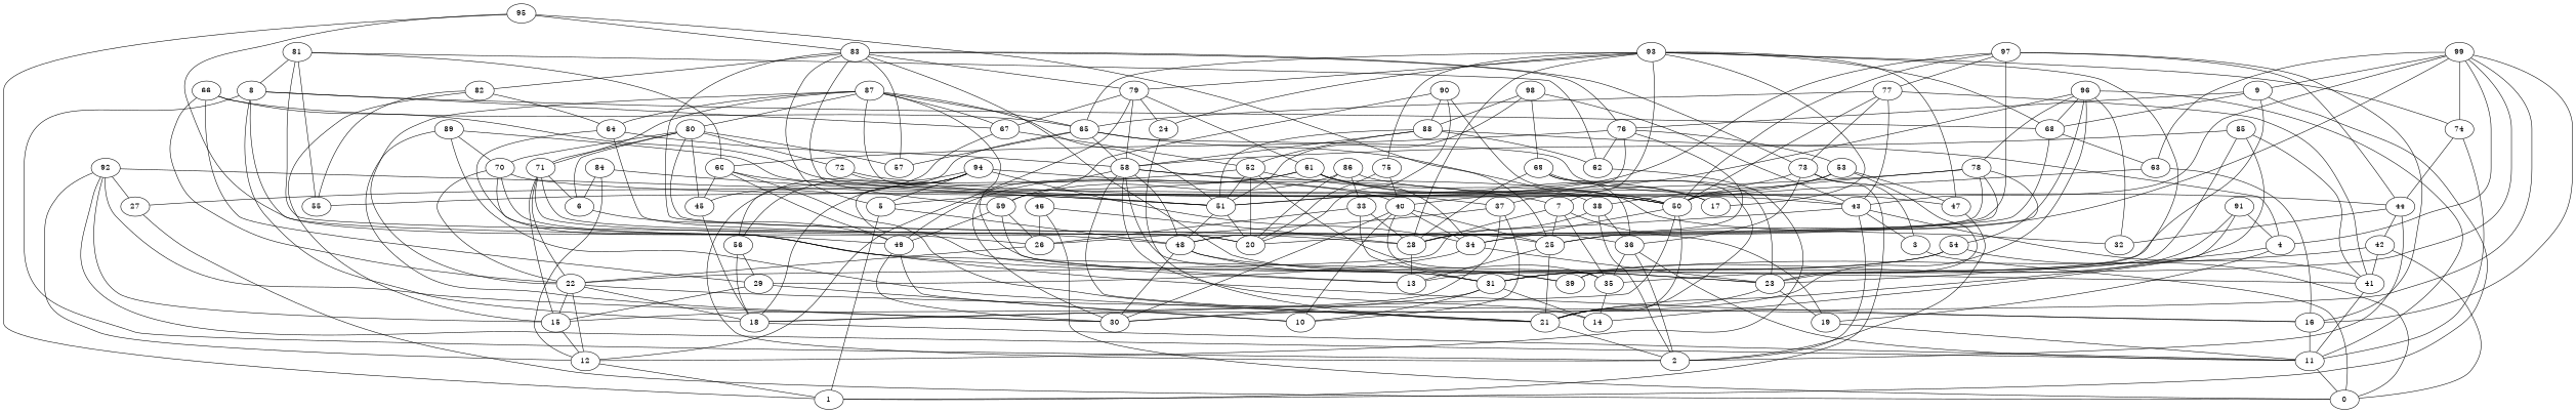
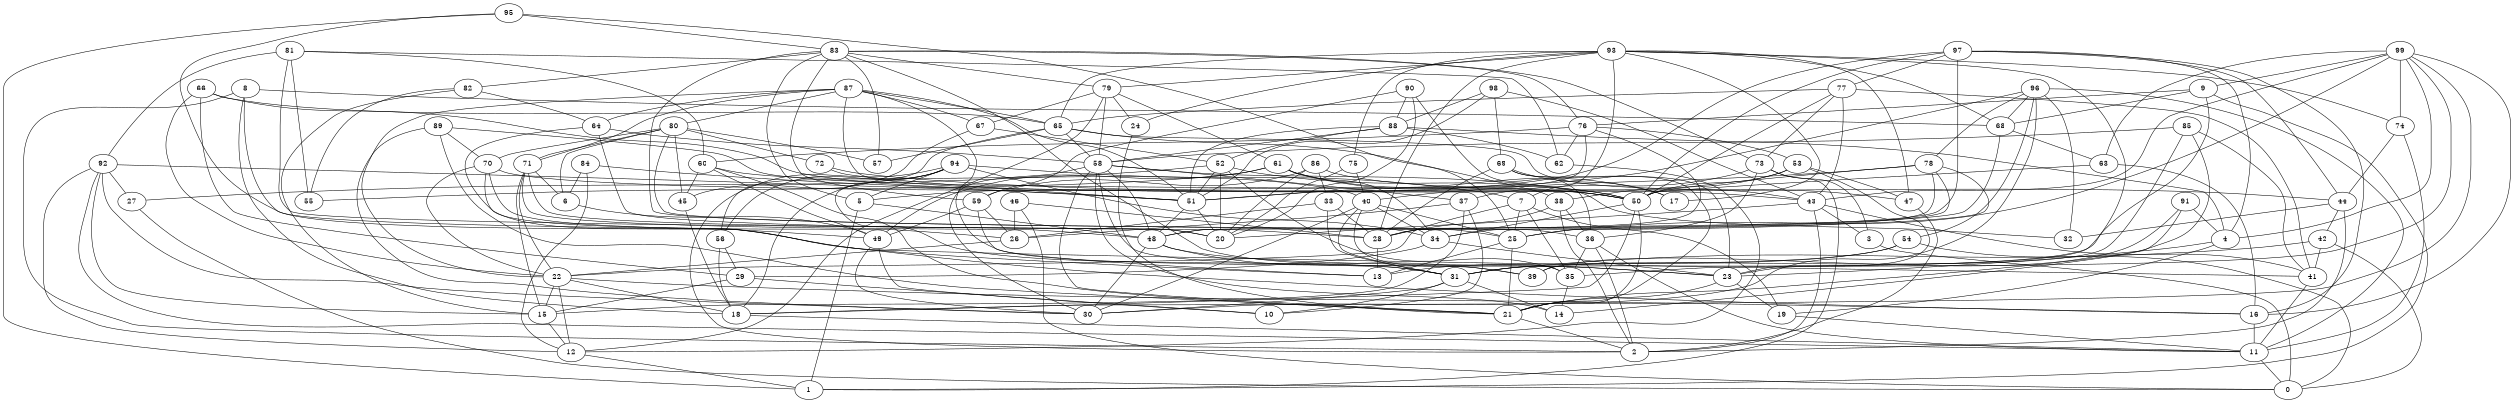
  digraph {
    edge [color=black dir=none]
    63
    50
    16
    21
    18
    34
    11
    52
    20
    27
    51
    35
    0
    48
    14
    24
    2
    61
    17
    55
    49
    30
    10
    38
    36
    28
    13
    53
    23
    47
    19
    82
    15
    64
    45
    12
    58
    66
    29
    65
    22
    43
    56
    57
    70
    26
    41
    3
    89
    98
    88
    69
    62
    4
    74
    44
    32
    42
    1
    85
    39
    31
    37
    95
    25
    83
    5
    59
    79
    73
    76
    81
    60
    8
    40
    67
    68
    72
    78
    91
    87
    80
    71
    6
    92
    94
    7
    96
    54
    93
    75
    9
    46
    90
    86
    33
    84
    99
    97
    77
    subgraph sub_1 {
      63
      50
      16
      21
      18
      34
      11
      52
      20
      27
      51
      35
      0
      48
      14
      24
      2
      61
      17
      55
      49
      30
      10
      38
      36
      28
      13
      53
      23
      47
      19
      82
      15
      64
      45
      12
      58
      66
      29
      65
      22
      43
      56
      57
      70
      26
      41
      3
      89
      98
      88
      69
      62
      4
      74
      44
      32
      42
      1
      85
      39
      31
      37
      95
      25
      83
      5
      59
      79
      73
      76
      81
      60
      8
      40
      67
      68
      72
      78
      91
      87
      80
      71
      6
      92
      94
      7
      96
      54
      93
      75
      9
      46
      90
      86
      33
      84
      99
      97
      77
    }
    63 -> 50
    63 -> 16
    50 -> 21
    50 -> 18
    50 -> 34
    16 -> 11
    21 -> 2
    18 -> 11
    34 -> 23
    34 -> 29
    11 -> 0
    52 -> 50
    52 -> 20
    52 -> 27
    52 -> 51
    52 -> 35
    27 -> 0
    51 -> 20
    51 -> 48
    35 -> 14
    48 -> 30
    48 -> 23
    48 -> 39
    24 -> 21
    61 -> 50
    61 -> 34
    61 -> 17
    61 -> 55
    61 -> 49
    49 -> 30
    49 -> 10
    38 -> 2
    38 -> 36
    38 -> 28
    36 -> 11
    36 -> 35
    36 -> 2
    28 -> 13
    53 -> 50
    53 -> 38
    53 -> 23
    53 -> 47
    23 -> 21
    23 -> 19
    47 -> 2
    19 -> 11
    82 -> 55
    82 -> 15
    82 -> 64
    15 -> 12
    64 -> 28
    64 -> 13
    64 -> 58
    45 -> 18
    12 -> 1
    58 -> 21
    58 -> 48
    58 -> 14
    58 -> 30
    58 -> 32
    58 -> 31
    58 -> 37
    66 -> 50
    66 -> 29
    66 -> 65
    66 -> 22
    29 -> 10
    29 -> 15
    65 -> 38
    65 -> 58
    65 -> 43
    65 -> 56
    65 -> 57
    22 -> 16
    22 -> 18
    22 -> 15
    22 -> 12
    43 -> 20
    43 -> 2
    43 -> 41
    43 -> 3
    56 -> 18
    56 -> 29
    70 -> 16
    70 -> 22
    70 -> 43
    70 -> 26
    26 -> 22
    41 -> 11
    3 -> 0
    89 -> 50
    89 -> 21
    89 -> 30
    89 -> 70
    98 -> 51
    98 -> 43
    98 -> 88
    98 -> 69
    88 -> 52
    88 -> 51
    88 -> 58
    88 -> 62
    88 -> 4
    69 -> 21
    69 -> 17
    69 -> 28
    69 -> 23
    62 -> 12
    4 -> 23
    4 -> 19
    74 -> 11
    74 -> 44
    44 -> 2
    44 -> 32
    44 -> 42
    42 -> 0
    42 -> 41
    42 -> 31
    85 -> 21
    85 -> 58
    85 -> 41
    85 -> 39
    31 -> 14
    31 -> 30
    31 -> 10
    37 -> 10
    37 -> 15
    37 -> 26
    95 -> 49
    95 -> 1
    95 -> 25
    95 -> 83
    25 -> 21
    25 -> 13
    83 -> 23
    83 -> 82
    83 -> 57
    83 -> 25
    83 -> 5
    83 -> 59
    83 -> 79
    83 -> 73
    83 -> 76
    5 -> 48
    5 -> 1
    59 -> 49
    59 -> 13
    59 -> 26
    79 -> 24
    79 -> 61
    79 -> 12
    79 -> 58
    79 -> 67
    73 -> 36
    73 -> 3
    73 -> 1
    73 -> 37
    76 -> 51
    76 -> 28
    76 -> 53
    76 -> 62
    76 -> 60
    81 -> 20
    81 -> 55
    81 -> 62
    81 -> 60
-   81 -> 8
+   81 -> 92
    60 -> 21
    60 -> 49
    60 -> 45
    60 -> 40
    8 -> 18
    8 -> 2
    8 -> 41
-   8 -> 67
    8 -> 68
    40 -> 34
    40 -> 35
    40 -> 30
-   40 -> 10
+   40 -> 31
    40 -> 25
    67 -> 52
    67 -> 45
    68 -> 63
    68 -> 28
    72 -> 51
    72 -> 44
    78 -> 50
    78 -> 34
    78 -> 48
    78 -> 25
    78 -> 40
    91 -> 14
    91 -> 4
    91 -> 39
    87 -> 50
    87 -> 51
    87 -> 64
    87 -> 65
    87 -> 22
    87 -> 39
    87 -> 67
    87 -> 80
    87 -> 71
    80 -> 36
    80 -> 45
    80 -> 57
    80 -> 70
    80 -> 72
    80 -> 71
    80 -> 6
    71 -> 20
    71 -> 48
    71 -> 15
    71 -> 22
    71 -> 6
    6 -> 49
    92 -> 11
    92 -> 27
    92 -> 51
    92 -> 30
    92 -> 15
    92 -> 12
    94 -> 18
    94 -> 34
    94 -> 2
    94 -> 56
    94 -> 31
    94 -> 5
    94 -> 7
    7 -> 35
    7 -> 19
    7 -> 22
    7 -> 25
    96 -> 11
    96 -> 51
    96 -> 30
    96 -> 32
    96 -> 68
    96 -> 78
    96 -> 54
    54 -> 0
    54 -> 13
    54 -> 31
    93 -> 24
    93 -> 17
    93 -> 28
    93 -> 23
    93 -> 47
    93 -> 65
    93 -> 74
    93 -> 79
    93 -> 68
    93 -> 7
    93 -> 75
    75 -> 20
    75 -> 40
    9 -> 1
    9 -> 31
    9 -> 76
    9 -> 68
    46 -> 0
    46 -> 28
    46 -> 26
    90 -> 20
    90 -> 36
    90 -> 88
    90 -> 59
    86 -> 20
    86 -> 47
    86 -> 59
    86 -> 33
    33 -> 28
    33 -> 26
    33 -> 31
    84 -> 51
    84 -> 12
    84 -> 6
    99 -> 63
    99 -> 16
    99 -> 18
    99 -> 35
    99 -> 43
    99 -> 4
    99 -> 74
    99 -> 25
    99 -> 9
    97 -> 50
    97 -> 16
    97 -> 48
+   97 -> 4
    97 -> 44
    97 -> 5
    97 -> 77
    77 -> 50
    77 -> 65
    77 -> 43
    77 -> 41
    77 -> 73
  }
